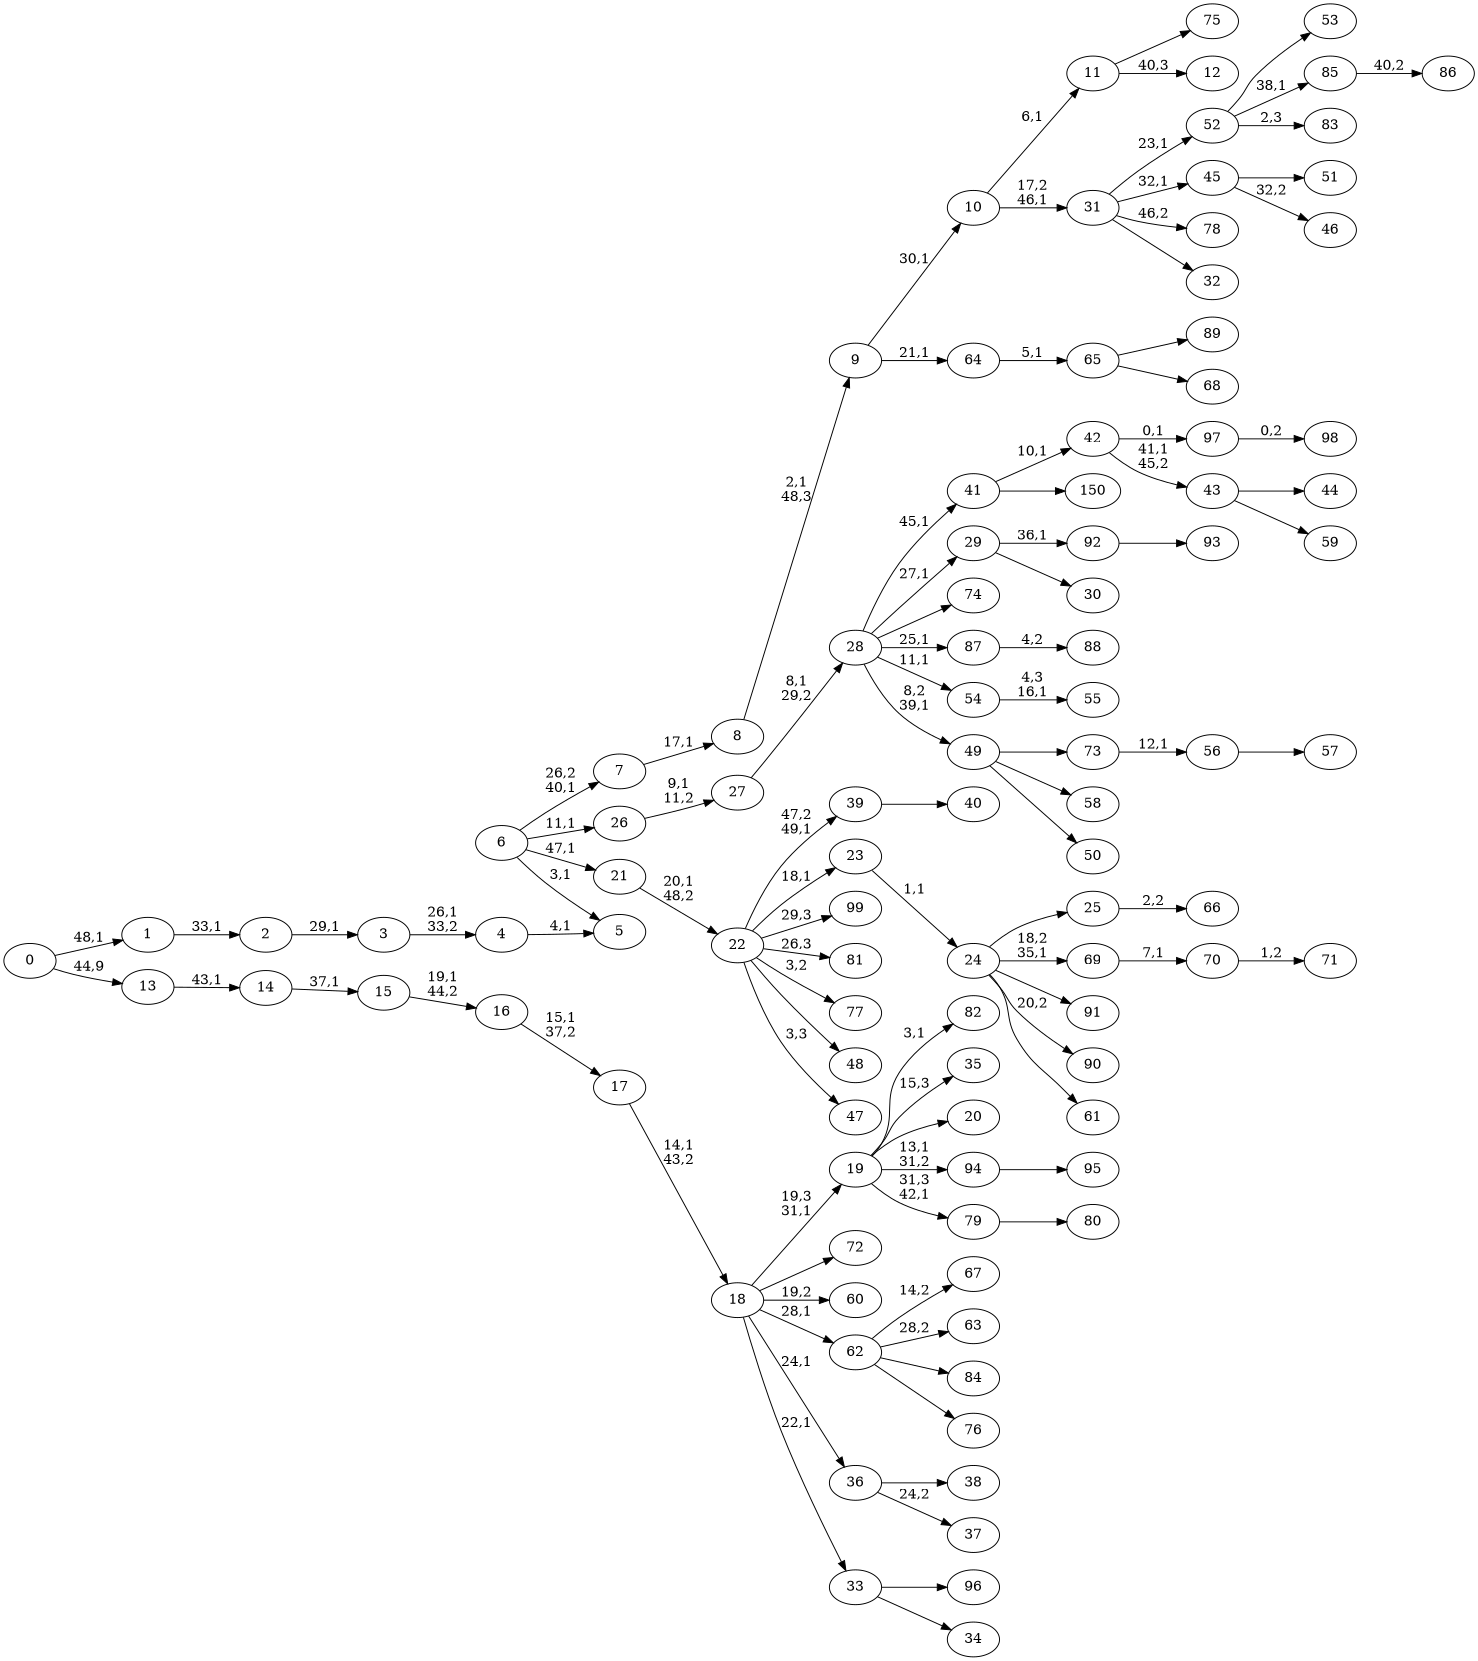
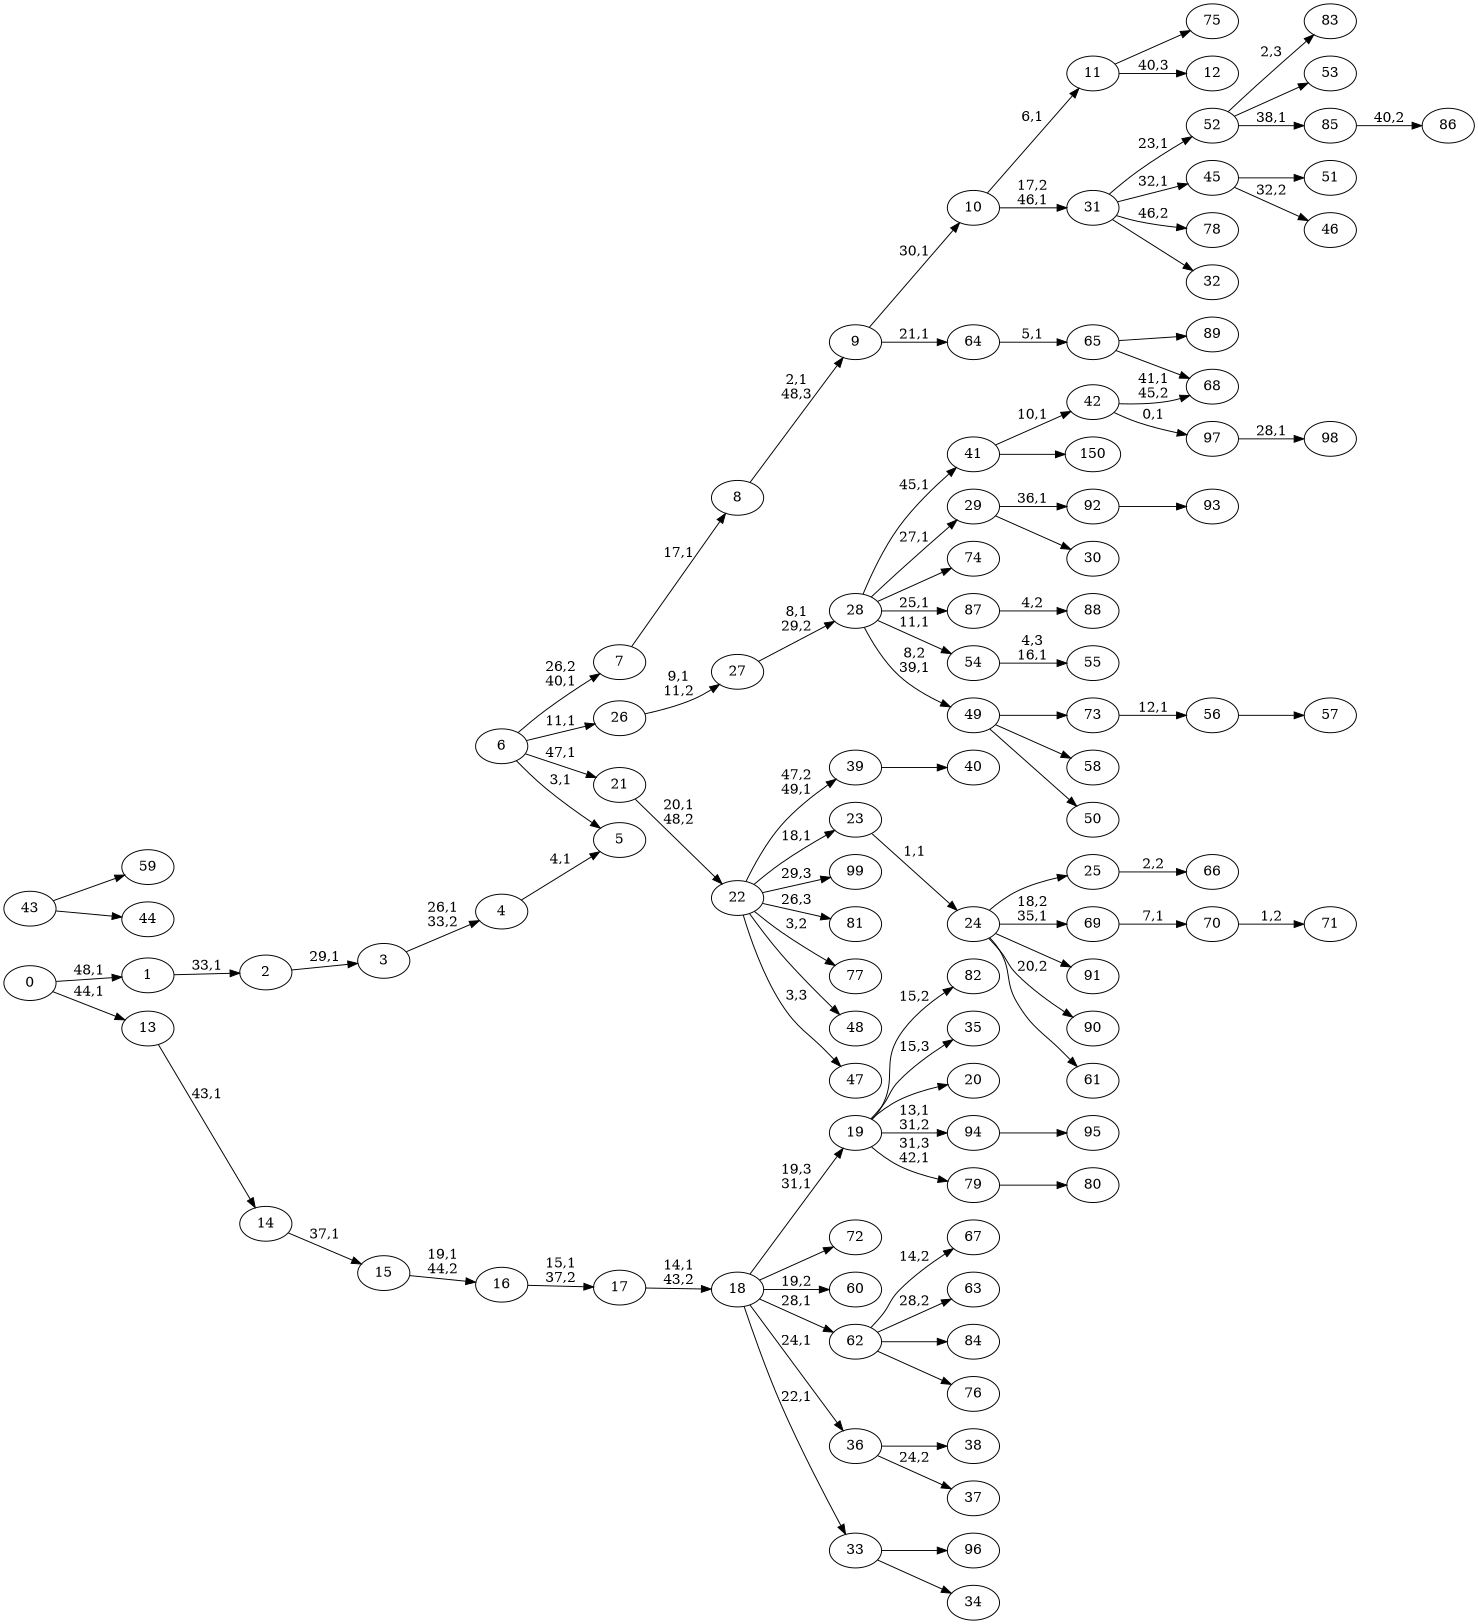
  digraph {
    rankdir=LR
    97
    98
    94
    95
    92
    93
    87
    88
    85
    86
    79
    80
    70
    71
    69
    65
    89
    68
    64
    62
    84
    76
    67
    63
    56
    57
    54
    55
    52
    83
    53
    49
    73
    58
    50
    45
    51
    46
    43
    59
    44
    42
    41
    n44 [label=150]
    39
    40
    36
    38
    37
    33
    96
    34
    31
    78
    32
    29
    30
    28
    74
    27
    26
    24
    91
    90
    61
    25
    66
    23
    22
    99
    81
    77
    48
    47
    21
    19
    82
    35
    20
    18
    72
    60
    17
    16
    15
    14
    13
    11
    75
    12
    10
    9
    8
    7
    6
    5
    4
    3
    2
    1
    0
-   97 -> 98 [label="0,2"]
+   97 -> 98 [label="28,1"]
    94 -> 95
    92 -> 93
    87 -> 88 [label="4,2"]
    85 -> 86 [label="40,2"]
    79 -> 80
    70 -> 71 [label="1,2"]
    69 -> 70 [label="7,1"]
    65 -> 89
    65 -> 68
    64 -> 65 [label="5,1"]
    62 -> 84
    62 -> 76
    62 -> 67 [label="14,2"]
    62 -> 63 [label="28,2"]
    56 -> 57
    54 -> 55 [label="4,3\n16,1"]
    52 -> 85 [label="38,1"]
    52 -> 83 [label="2,3"]
    52 -> 53
    49 -> 73
    49 -> 58
    49 -> 50
    73 -> 56 [label="12,1"]
    45 -> 51
    45 -> 46 [label="32,2"]
    43 -> 59
    43 -> 44
    42 -> 97 [label="0,1"]
-   42 -> 43 [label="41,1\n45,2"]
+   42 -> 68 [label="41,1\n45,2"]
    41 -> 42 [label="10,1"]
    41 -> n44
    39 -> 40
    36 -> 38
    36 -> 37 [label="24,2"]
    33 -> 96
    33 -> 34
    31 -> 52 [label="23,1"]
    31 -> 45 [label="32,1"]
    31 -> 78 [label="46,2"]
    31 -> 32
    29 -> 92 [label="36,1"]
    29 -> 30
    28 -> 87 [label="25,1"]
    28 -> 54 [label="11,1"]
    28 -> 49 [label="8,2\n39,1"]
    28 -> 41 [label="45,1"]
    28 -> 29 [label="27,1"]
    28 -> 74
    27 -> 28 [label="8,1\n29,2"]
    26 -> 27 [label="9,1\n11,2"]
    24 -> 69 [label="18,2\n35,1"]
    24 -> 91
    24 -> 90 [label="20,2"]
    24 -> 61
    24 -> 25
    25 -> 66 [label="2,2"]
    23 -> 24 [label="1,1"]
    22 -> 39 [label="47,2\n49,1"]
    22 -> 23 [label="18,1"]
    22 -> 99 [label="29,3"]
    22 -> 81 [label="26,3"]
    22 -> 77 [label="3,2"]
    22 -> 48
    22 -> 47 [label="3,3"]
    21 -> 22 [label="20,1\n48,2"]
    19 -> 94 [label="13,1\n31,2"]
    19 -> 79 [label="31,3\n42,1"]
-   19 -> 82 [label="3,1"]
+   19 -> 82 [label="15,2"]
    19 -> 35 [label="15,3"]
    19 -> 20
    18 -> 62 [label="28,1"]
    18 -> 36 [label="24,1"]
    18 -> 33 [label="22,1"]
    18 -> 19 [label="19,3\n31,1"]
    18 -> 72
    18 -> 60 [label="19,2"]
    17 -> 18 [label="14,1\n43,2"]
    16 -> 17 [label="15,1\n37,2"]
    15 -> 16 [label="19,1\n44,2"]
    14 -> 15 [label="37,1"]
    13 -> 14 [label="43,1"]
    11 -> 75
    11 -> 12 [label="40,3"]
    10 -> 31 [label="17,2\n46,1"]
    10 -> 11 [label="6,1"]
    9 -> 64 [label="21,1"]
    9 -> 10 [label="30,1"]
    8 -> 9 [label="2,1\n48,3"]
    7 -> 8 [label="17,1"]
    6 -> 26 [label="11,1"]
    6 -> 21 [label="47,1"]
    6 -> 7 [label="26,2\n40,1"]
    6 -> 5 [label="3,1"]
    4 -> 5 [label="4,1"]
    3 -> 4 [label="26,1\n33,2"]
    2 -> 3 [label="29,1"]
    1 -> 2 [label="33,1"]
-   0 -> 13 [label="44,9"]
+   0 -> 13 [label="44,1"]
    0 -> 1 [label="48,1"]
  }
